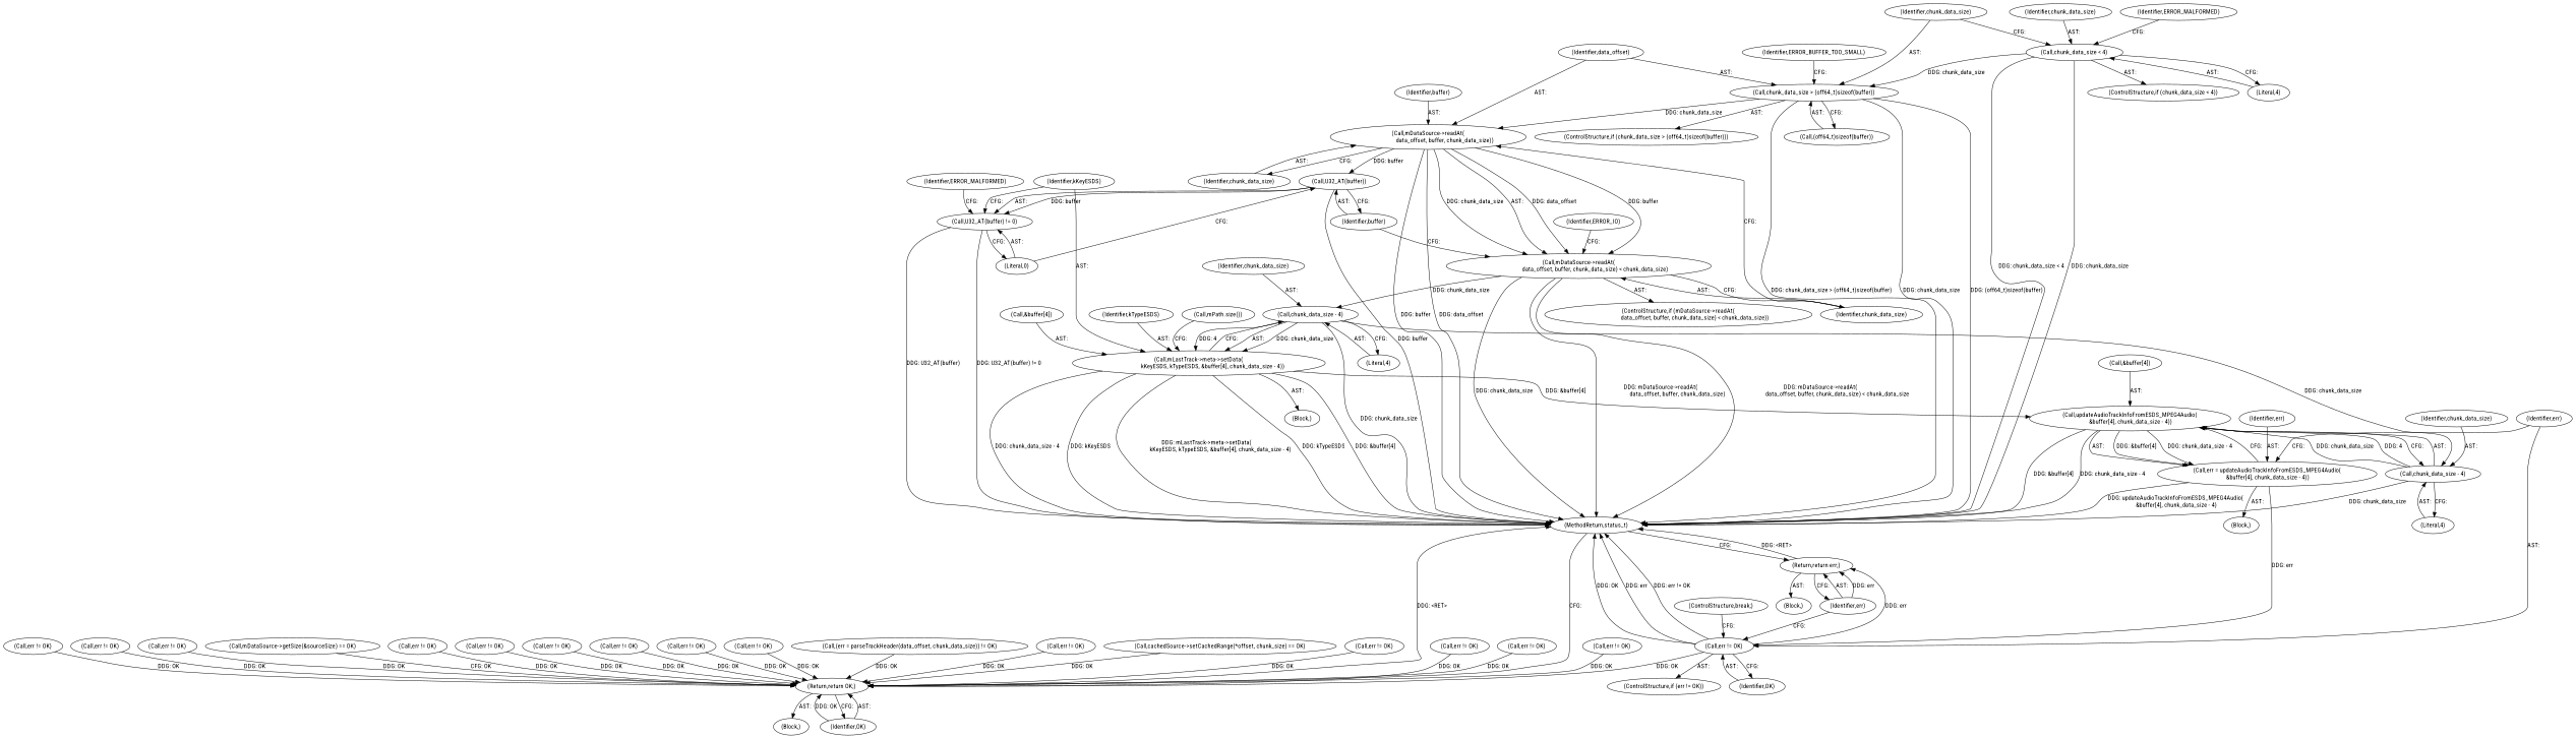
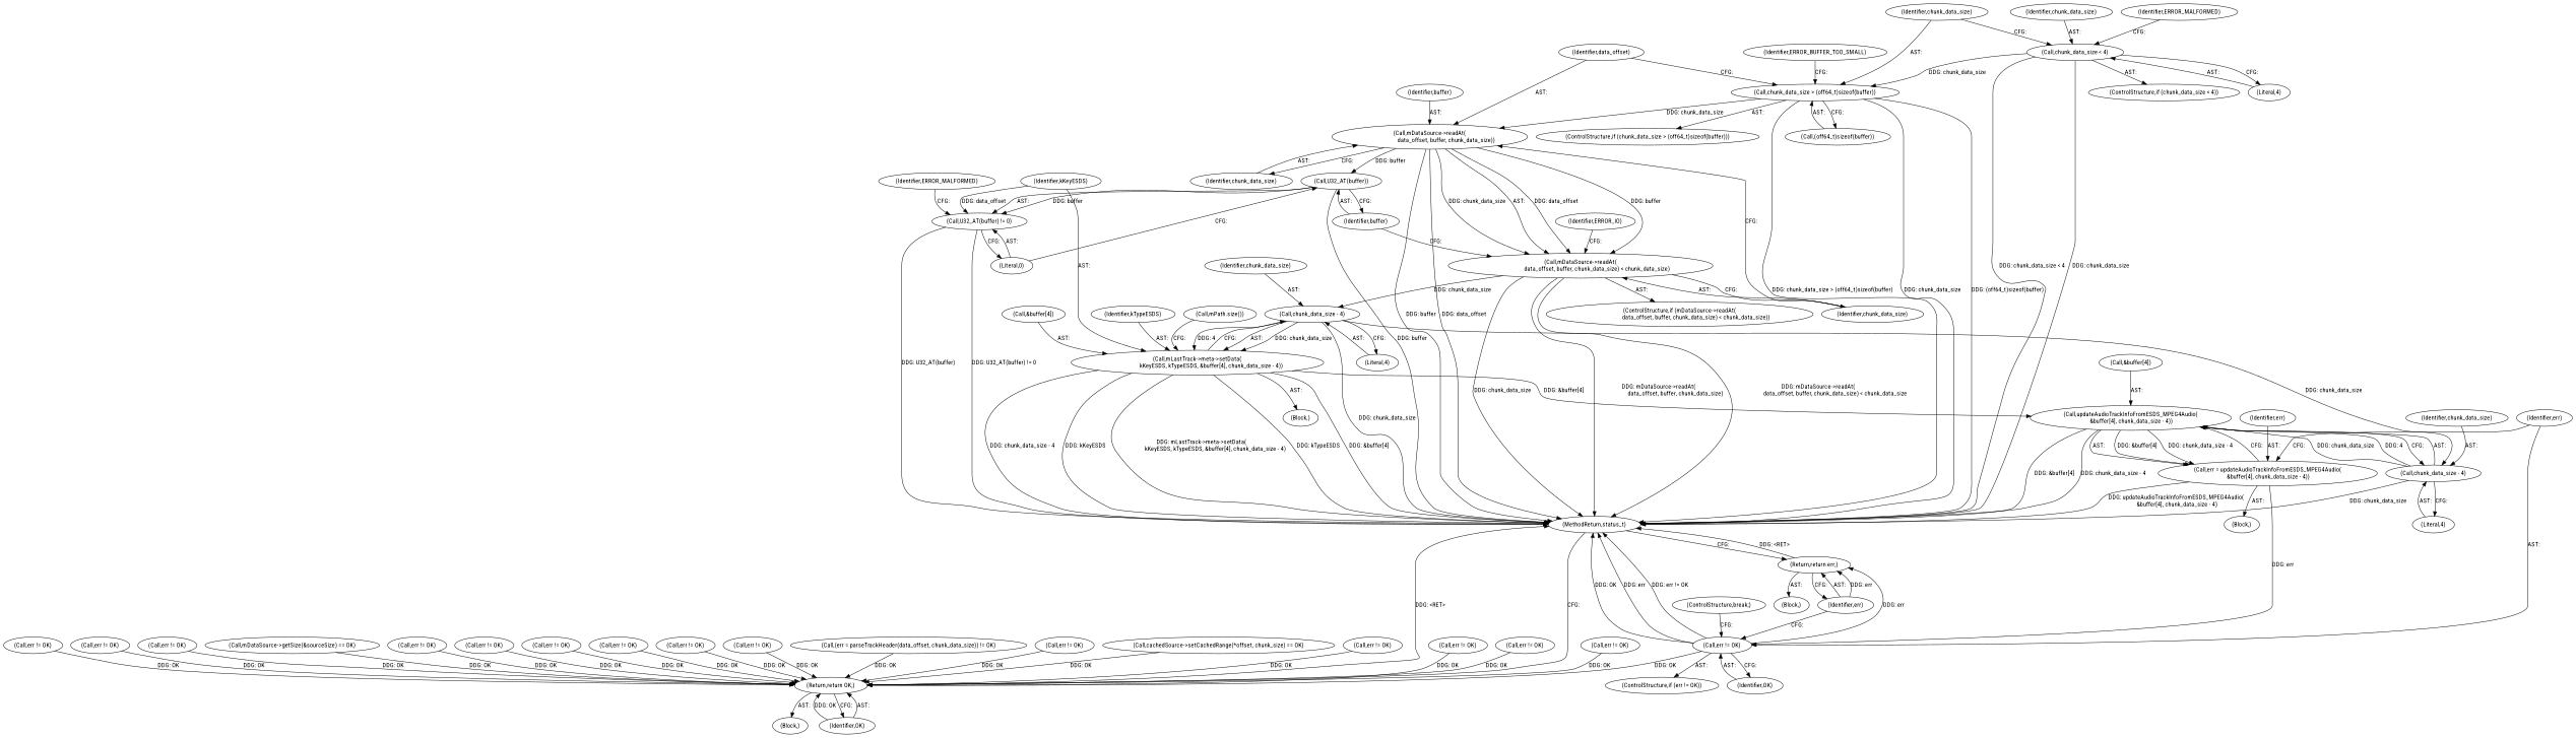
  digraph {
    fontname="Roboto Condensed"
    node [fontname="Roboto Condensed"]
    edge [fontname="Roboto Condensed"]
    n1 [label="(Call,mDataSource->readAt(\n                        data_offset, buffer, chunk_data_size))"]
    n2 [label="(Call,mDataSource->readAt(\n                        data_offset, buffer, chunk_data_size) < chunk_data_size)"]
    n3 [label="(Call,U32_AT(buffer))"]
    n4 [label="(MethodReturn,status_t)"]
    n5 [label="(Identifier,chunk_data_size)"]
    n6 [label="(Call,chunk_data_size - 4)"]
    n7 [label="(ControlStructure,if (mDataSource->readAt(\n                        data_offset, buffer, chunk_data_size) < chunk_data_size))"]
    n8 [label="(Identifier,chunk_data_size)"]
    n9 [label="(Call,U32_AT(buffer) != 0)"]
    n10 [label="(Identifier,buffer)"]
    n11 [label="(Return,return err;)"]
    n12 [label="(Return,return OK;)"]
    n13 [label="(Call,chunk_data_size > (off64_t)sizeof(buffer))"]
    n14 [label="(Call,(off64_t)sizeof(buffer))"]
    n15 [label="(ControlStructure,if (chunk_data_size > (off64_t)sizeof(buffer)))"]
    n16 [label="(Call,chunk_data_size < 4)"]
    n17 [label="(Literal,4)"]
    n18 [label="(ControlStructure,if (chunk_data_size < 4))"]
    n19 [label="(Call,mLastTrack->meta->setData(\n                    kKeyESDS, kTypeESDS, &buffer[4], chunk_data_size - 4))"]
    n20 [label="(Call,chunk_data_size - 4)"]
    n21 [label="(Literal,4)"]
    n22 [label="(Call,updateAudioTrackInfoFromESDS_MPEG4Audio(\n &buffer[4], chunk_data_size - 4))"]
    n23 [label="(Block,)"]
    n24 [label="(Literal,4)"]
    n25 [label="(Call,err = updateAudioTrackInfoFromESDS_MPEG4Audio(\n &buffer[4], chunk_data_size - 4))"]
    n26 [label="(Call,err != OK)"]
    n27 [label="(Block,)"]
    n28 [label="(ControlStructure,if (err != OK))"]
    n29 [label="(Identifier,OK)"]
    n30 [label="(Identifier,err)"]
    n31 [label="(Block,)"]
    n32 [label="(Block,)"]
    n33 [label="(Identifier,OK)"]
    n34 [label="(Literal,0)"]
    n35 [label="(Call,err != OK)"]
    n36 [label="(Identifier,err)"]
    n37 [label="(Identifier,ERROR_MALFORMED)"]
    n38 [label="(Identifier,kTypeESDS)"]
    n39 [label="(Identifier,kKeyESDS)"]
    n40 [label="(Call,mPath.size())"]
    n41 [label="(Call,err != OK)"]
    n42 [label="(Call,err != OK)"]
    n43 [label="(Call,err != OK)"]
    n44 [label="(Identifier,buffer)"]
    n45 [label="(Identifier,chunk_data_size)"]
    n46 [label="(Call,&buffer[4])"]
    n47 [label="(Identifier,chunk_data_size)"]
    n48 [label="(Identifier,ERROR_BUFFER_TOO_SMALL)"]
    n49 [label="(Call,&buffer[4])"]
    n50 [label="(Identifier,chunk_data_size)"]
    n51 [label="(Call,err != OK)"]
    n52 [label="(Call,err != OK)"]
    n53 [label="(ControlStructure,break;)"]
    n54 [label="(Call,mDataSource->getSize(&sourceSize) == OK)"]
    n55 [label="(Call,err != OK)"]
    n56 [label="(Call,err != OK)"]
    n57 [label="(Identifier,ERROR_IO)"]
    n58 [label="(Call,err != OK)"]
    n59 [label="(Call,err != OK)"]
    n60 [label="(Call,err != OK)"]
    n61 [label="(Call,err != OK)"]
    n62 [label="(Identifier,data_offset)"]
    n63 [label="(Call,(err = parseTrackHeader(data_offset, chunk_data_size)) != OK)"]
    n64 [label="(Call,err != OK)"]
    n65 [label="(Identifier,chunk_data_size)"]
    n66 [label="(Call,cachedSource->setCachedRange(*offset, chunk_size) == OK)"]
    n67 [label="(Call,err != OK)"]
    n68 [label="(Identifier,ERROR_MALFORMED)"]
    n69 [label="(Identifier,err)"]
    n1 -> n2 [label="AST: "]
    n1 -> n2 [label="DDG: data_offset"]
    n1 -> n2 [label="DDG: buffer"]
    n1 -> n2 [label="DDG: chunk_data_size"]
    n1 -> n3 [label="DDG: buffer"]
    n1 -> n4 [label="DDG: data_offset"]
    n1 -> n4 [label="DDG: buffer"]
    n1 -> n5 [label="CFG: "]
    n2 -> n4 [label="DDG: mDataSource->readAt(\n                        data_offset, buffer, chunk_data_size) < chunk_data_size"]
    n2 -> n4 [label="DDG: chunk_data_size"]
    n2 -> n4 [label="DDG: mDataSource->readAt(\n                        data_offset, buffer, chunk_data_size)"]
    n2 -> n6 [label="DDG: chunk_data_size"]
    n2 -> n7 [label="AST: "]
    n2 -> n8 [label="CFG: "]
    n3 -> n4 [label="DDG: buffer"]
    n3 -> n9 [label="AST: "]
    n3 -> n9 [label="DDG: buffer"]
    n3 -> n10 [label="CFG: "]
    n4 -> n11 [label="CFG: "]
    n4 -> n12 [label="CFG: "]
    n5 -> n1 [label="AST: "]
    n6 -> n4 [label="DDG: chunk_data_size"]
    n6 -> n19 [label="AST: "]
    n6 -> n19 [label="DDG: chunk_data_size"]
    n6 -> n19 [label="DDG: 4"]
    n6 -> n20 [label="DDG: chunk_data_size"]
    n6 -> n21 [label="CFG: "]
    n8 -> n1 [label="CFG: "]
    n8 -> n2 [label="AST: "]
    n9 -> n4 [label="DDG: U32_AT(buffer) != 0"]
    n9 -> n4 [label="DDG: U32_AT(buffer)"]
    n9 -> n34 [label="CFG: "]
    n10 -> n2 [label="CFG: "]
    n10 -> n3 [label="AST: "]
    n11 -> n4 [label="DDG: <RET>"]
    n11 -> n30 [label="CFG: "]
    n11 -> n31 [label="AST: "]
    n12 -> n4 [label="DDG: <RET>"]
    n12 -> n32 [label="AST: "]
    n12 -> n33 [label="CFG: "]
    n13 -> n1 [label="DDG: chunk_data_size"]
    n13 -> n4 [label="DDG: (off64_t)sizeof(buffer)"]
    n13 -> n4 [label="DDG: chunk_data_size > (off64_t)sizeof(buffer)"]
    n13 -> n4 [label="DDG: chunk_data_size"]
    n13 -> n14 [label="CFG: "]
    n13 -> n15 [label="AST: "]
    n14 -> n13 [label="AST: "]
    n16 -> n4 [label="DDG: chunk_data_size < 4"]
    n16 -> n4 [label="DDG: chunk_data_size"]
    n16 -> n13 [label="DDG: chunk_data_size"]
    n16 -> n17 [label="CFG: "]
    n16 -> n18 [label="AST: "]
    n17 -> n16 [label="AST: "]
    n19 -> n4 [label="DDG: chunk_data_size - 4"]
    n19 -> n4 [label="DDG: kKeyESDS"]
    n19 -> n4 [label="DDG: mLastTrack->meta->setData(\n                    kKeyESDS, kTypeESDS, &buffer[4], chunk_data_size - 4)"]
    n19 -> n4 [label="DDG: kTypeESDS"]
    n19 -> n4 [label="DDG: &buffer[4]"]
    n19 -> n6 [label="CFG: "]
    n19 -> n22 [label="DDG: &buffer[4]"]
    n19 -> n23 [label="AST: "]
    n20 -> n4 [label="DDG: chunk_data_size"]
    n20 -> n22 [label="AST: "]
    n20 -> n22 [label="DDG: chunk_data_size"]
    n20 -> n22 [label="DDG: 4"]
    n20 -> n24 [label="CFG: "]
    n21 -> n6 [label="AST: "]
    n22 -> n4 [label="DDG: &buffer[4]"]
    n22 -> n4 [label="DDG: chunk_data_size - 4"]
    n22 -> n20 [label="CFG: "]
    n22 -> n25 [label="AST: "]
    n22 -> n25 [label="DDG: &buffer[4]"]
    n22 -> n25 [label="DDG: chunk_data_size - 4"]
    n24 -> n20 [label="AST: "]
    n25 -> n4 [label="DDG: updateAudioTrackInfoFromESDS_MPEG4Audio(\n &buffer[4], chunk_data_size - 4)"]
    n25 -> n22 [label="CFG: "]
    n25 -> n26 [label="DDG: err"]
    n25 -> n27 [label="AST: "]
    n26 -> n4 [label="DDG: OK"]
    n26 -> n4 [label="DDG: err"]
    n26 -> n4 [label="DDG: err != OK"]
    n26 -> n11 [label="DDG: err"]
    n26 -> n12 [label="DDG: OK"]
    n26 -> n28 [label="AST: "]
    n26 -> n29 [label="CFG: "]
    n29 -> n26 [label="AST: "]
    n30 -> n11 [label="AST: "]
    n30 -> n11 [label="DDG: err"]
    n30 -> n26 [label="CFG: "]
    n33 -> n12 [label="AST: "]
    n33 -> n12 [label="DDG: OK"]
    n34 -> n3 [label="CFG: "]
    n34 -> n9 [label="AST: "]
    n35 -> n12 [label="DDG: OK"]
    n36 -> n25 [label="CFG: "]
    n36 -> n26 [label="AST: "]
    n37 -> n9 [label="CFG: "]
    n38 -> n19 [label="AST: "]
-   n39 -> n9 [label="CFG: "]
+   n39 -> n9 [label="DDG: data_offset"]
    n39 -> n19 [label="AST: "]
    n40 -> n19 [label="CFG: "]
    n41 -> n12 [label="DDG: OK"]
    n42 -> n12 [label="DDG: OK"]
    n43 -> n12 [label="DDG: OK"]
    n44 -> n1 [label="AST: "]
    n45 -> n13 [label="AST: "]
    n45 -> n16 [label="CFG: "]
    n46 -> n19 [label="AST: "]
    n47 -> n20 [label="AST: "]
    n48 -> n13 [label="CFG: "]
    n49 -> n22 [label="AST: "]
    n50 -> n6 [label="AST: "]
    n51 -> n12 [label="DDG: OK"]
    n52 -> n12 [label="DDG: OK"]
    n53 -> n26 [label="CFG: "]
-   n54 -> n12 [label="CFG: OK"]
+   n54 -> n12 [label="DDG: OK"]
    n55 -> n12 [label="DDG: OK"]
    n56 -> n12 [label="DDG: OK"]
    n57 -> n2 [label="CFG: "]
    n58 -> n12 [label="DDG: OK"]
    n59 -> n12 [label="DDG: OK"]
    n60 -> n12 [label="DDG: OK"]
    n61 -> n12 [label="DDG: OK"]
    n62 -> n1 [label="AST: "]
-   n62 -> n13 [label="AST: "]
+   n62 -> n13 [label="CFG: "]
    n63 -> n12 [label="DDG: OK"]
    n64 -> n12 [label="DDG: OK"]
    n65 -> n16 [label="AST: "]
    n66 -> n12 [label="DDG: OK"]
    n67 -> n12 [label="DDG: OK"]
    n68 -> n16 [label="CFG: "]
    n69 -> n25 [label="AST: "]
  }
